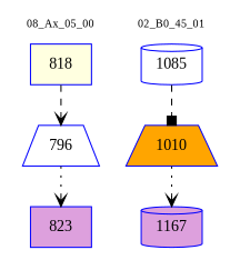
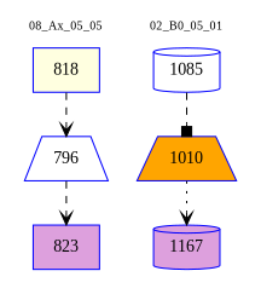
  digraph {
    fontname="Liberation Serif"
    node [color=blue fillcolor=white fontname="Liberation Serif" shape=box style=filled]
    edge [arrowhead=vee color=black fontname="Liberation Serif" style=dashed]
    n1 [fillcolor=lightyellow label=818]
    n2 [label=796 shape=trapezium]
    n3 [fillcolor=plum label=823]
    n4 [label=1085 shape=cylinder]
    n5 [fillcolor=orange label=1010 shape=trapezium]
    n6 [fillcolor=plum label=1167 shape=cylinder]
    subgraph cluster_1 {
      color=white
      fontsize=10
-     label="08_Ax_05_00"
+     label="08_Ax_05_05"
      n1
      n2
      n3
    }
    subgraph cluster_2 {
      color=white
      fontsize=10
-     label="02_B0_45_01"
+     label="02_B0_05_01"
      n4
      n5
      n6
    }
    n1 -> n2
-   n2 -> n3 [style=dotted]
+   n2 -> n3
    n4 -> n5 [arrowhead=box]
    n5 -> n6 [style=dotted]
  }
